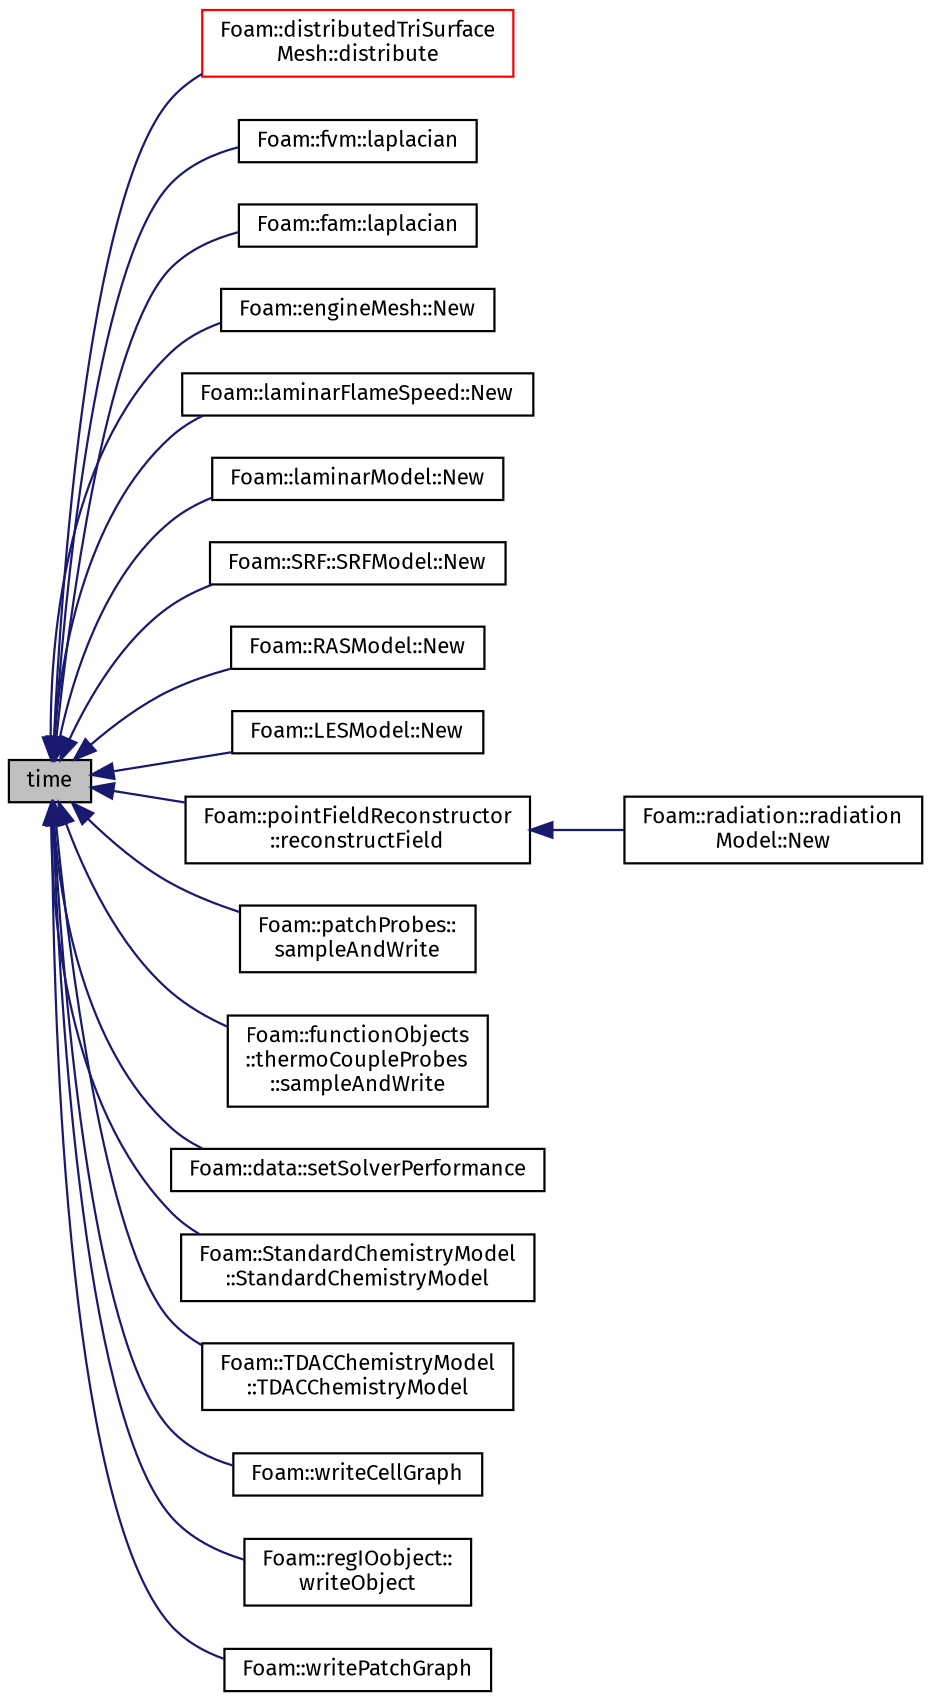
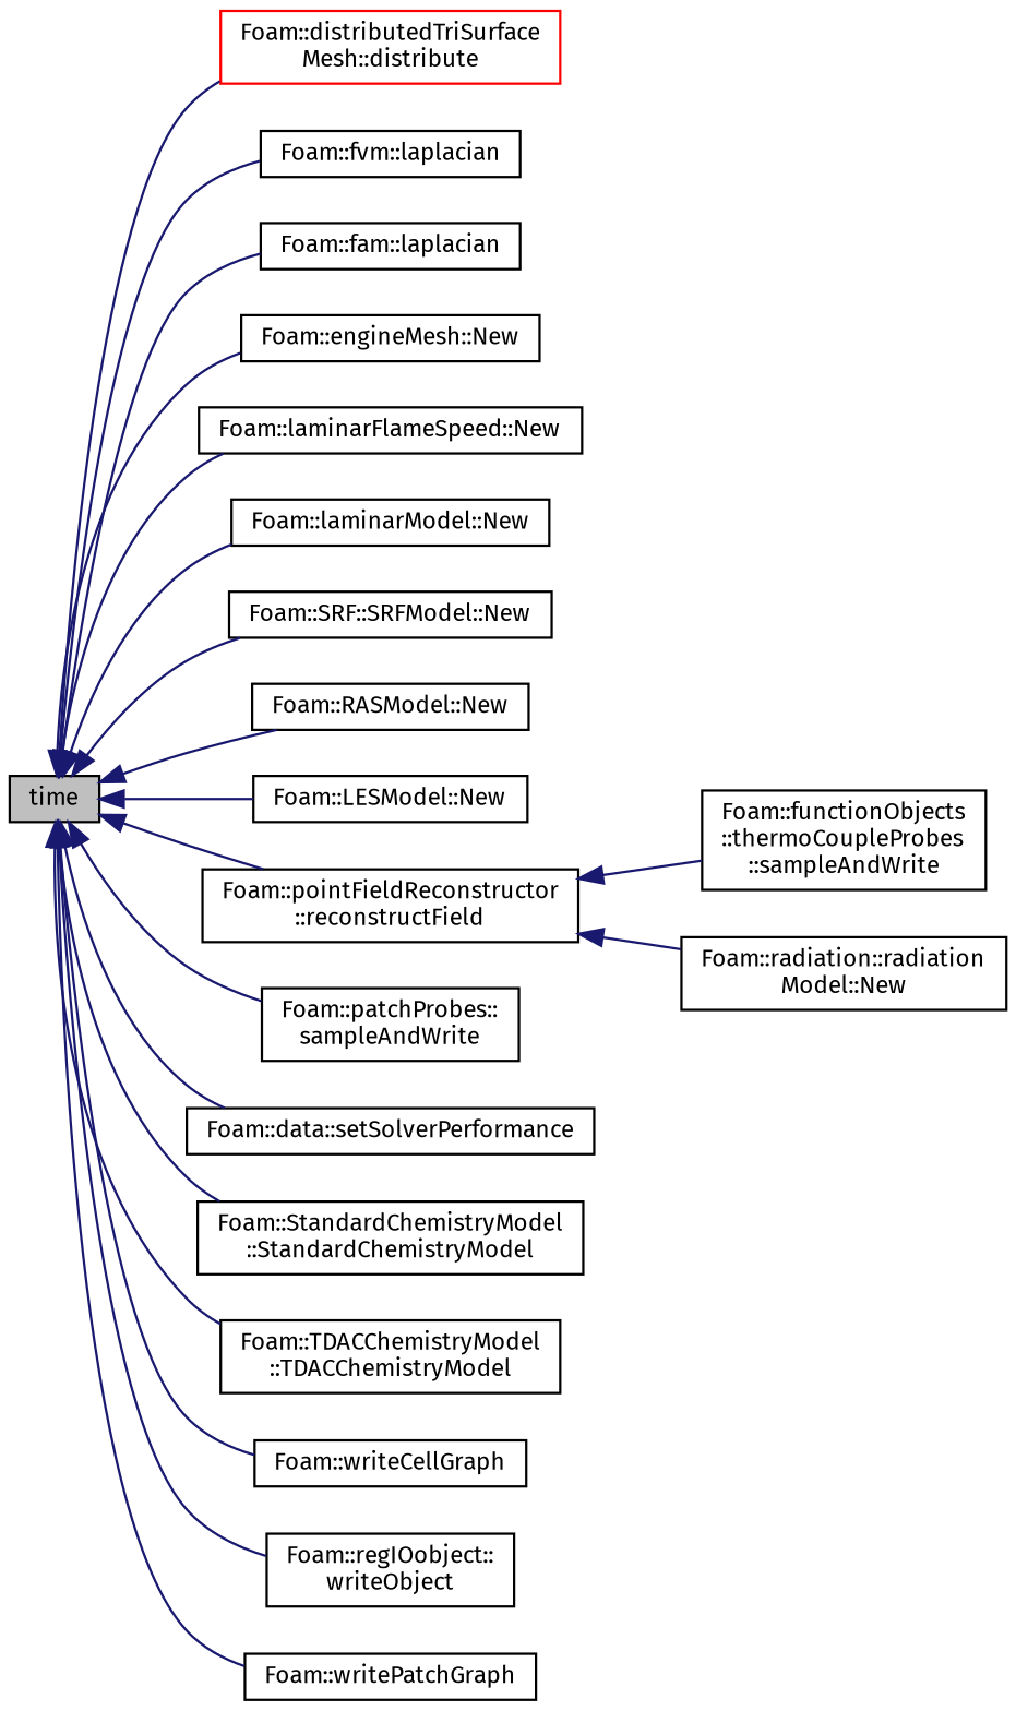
  digraph {
    fontname="Fira Sans"
    rankdir=LR
    node [color=black fontname="Fira Sans" fontsize=10 shape=record]
    edge [color=midnightblue dir=back fontname="Fira Sans" fontsize=10 labelfontname=Helvetica labelfontsize=10 style=solid]
    n1 [fillcolor=grey75 fontcolor=black height=0.2 label=time style=filled width=0.4]
    n2 [color=red height=0.2 label="Foam::distributedTriSurface\lMesh::distribute" width=0.4]
    n3 [height=0.2 label="Foam::fvm::laplacian" width=0.4]
    n4 [height=0.2 label="Foam::fam::laplacian" width=0.4]
    n5 [height=0.2 label="Foam::engineMesh::New" width=0.4]
    n6 [height=0.2 label="Foam::laminarFlameSpeed::New" width=0.4]
    n7 [height=0.2 label="Foam::laminarModel::New" width=0.4]
    n8 [height=0.2 label="Foam::SRF::SRFModel::New" width=0.4]
    n9 [height=0.2 label="Foam::RASModel::New" width=0.4]
    n10 [height=0.2 label="Foam::LESModel::New" width=0.4]
    n11 [height=0.2 label="Foam::pointFieldReconstructor\l::reconstructField" width=0.4]
    n12 [height=0.2 label="Foam::patchProbes::\lsampleAndWrite" width=0.4]
    n13 [height=0.2 label="Foam::functionObjects\l::thermoCoupleProbes\l::sampleAndWrite" width=0.4]
    n14 [height=0.2 label="Foam::data::setSolverPerformance" width=0.4]
    n15 [height=0.2 label="Foam::StandardChemistryModel\l::StandardChemistryModel" width=0.4]
    n16 [height=0.2 label="Foam::TDACChemistryModel\l::TDACChemistryModel" width=0.4]
    n17 [height=0.2 label="Foam::writeCellGraph" width=0.4]
    n18 [height=0.2 label="Foam::regIOobject::\lwriteObject" width=0.4]
    n19 [height=0.2 label="Foam::writePatchGraph" width=0.4]
    n20 [height=0.2 label="Foam::radiation::radiation\lModel::New" width=0.4]
    n1 -> n2
    n1 -> n3
    n1 -> n4
    n1 -> n5
    n1 -> n6
    n1 -> n7
    n1 -> n8
    n1 -> n9
    n1 -> n10
    n1 -> n11
    n1 -> n12
-   n1 -> n13
+   n11 -> n13
    n1 -> n14
    n1 -> n15
    n1 -> n16
    n1 -> n17
    n1 -> n18
    n1 -> n19
    n11 -> n20
  }
